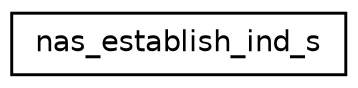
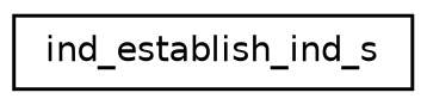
  digraph {
    rankdir=LR
-   n1 [color=black fillcolor=white fontname=Helvetica fontsize=10 height=0.2 label=nas_establish_ind_s shape=record style=filled width=0.4]
+   n1 [color=black fillcolor=white fontname=Helvetica fontsize=10 height=0.2 label=ind_establish_ind_s shape=record style=filled width=0.4]
  }
